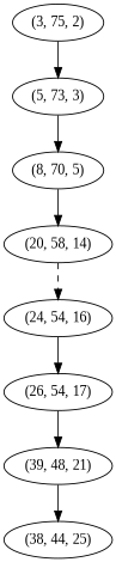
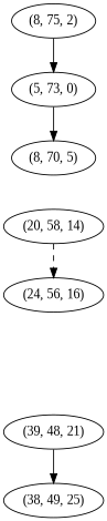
  digraph {
    fontname="Liberation Serif"
    node [fontname="Liberation Serif"]
    edge [fontname="Liberation Serif" style=solid]
-   "(3, 75, 2)"
-   "(5, 73, 3)"
+   "(3, 75, 2)" [label="(8, 75, 2)"]
+   "(5, 73, 3)" [label="(5, 73, 0)"]
    "(8, 70, 5)"
    "(20, 58, 14)"
-   "(24, 56, 16)" [label="(24, 54, 16)"]
-   "(26, 54, 17)"
+   "(24, 56, 16)"
    n7 [label="(39, 48, 21)"]
-   "(38, 44, 25)"
+   "(38, 44, 25)" [label="(38, 49, 25)"]
    "(3, 75, 2)" -> "(5, 73, 3)"
    "(5, 73, 3)" -> "(8, 70, 5)"
-   "(8, 70, 5)" -> "(20, 58, 14)"
    "(20, 58, 14)" -> "(24, 56, 16)" [style=dashed]
-   "(24, 56, 16)" -> "(26, 54, 17)"
-   "(26, 54, 17)" -> n7
    n7 -> "(38, 44, 25)"
  }
